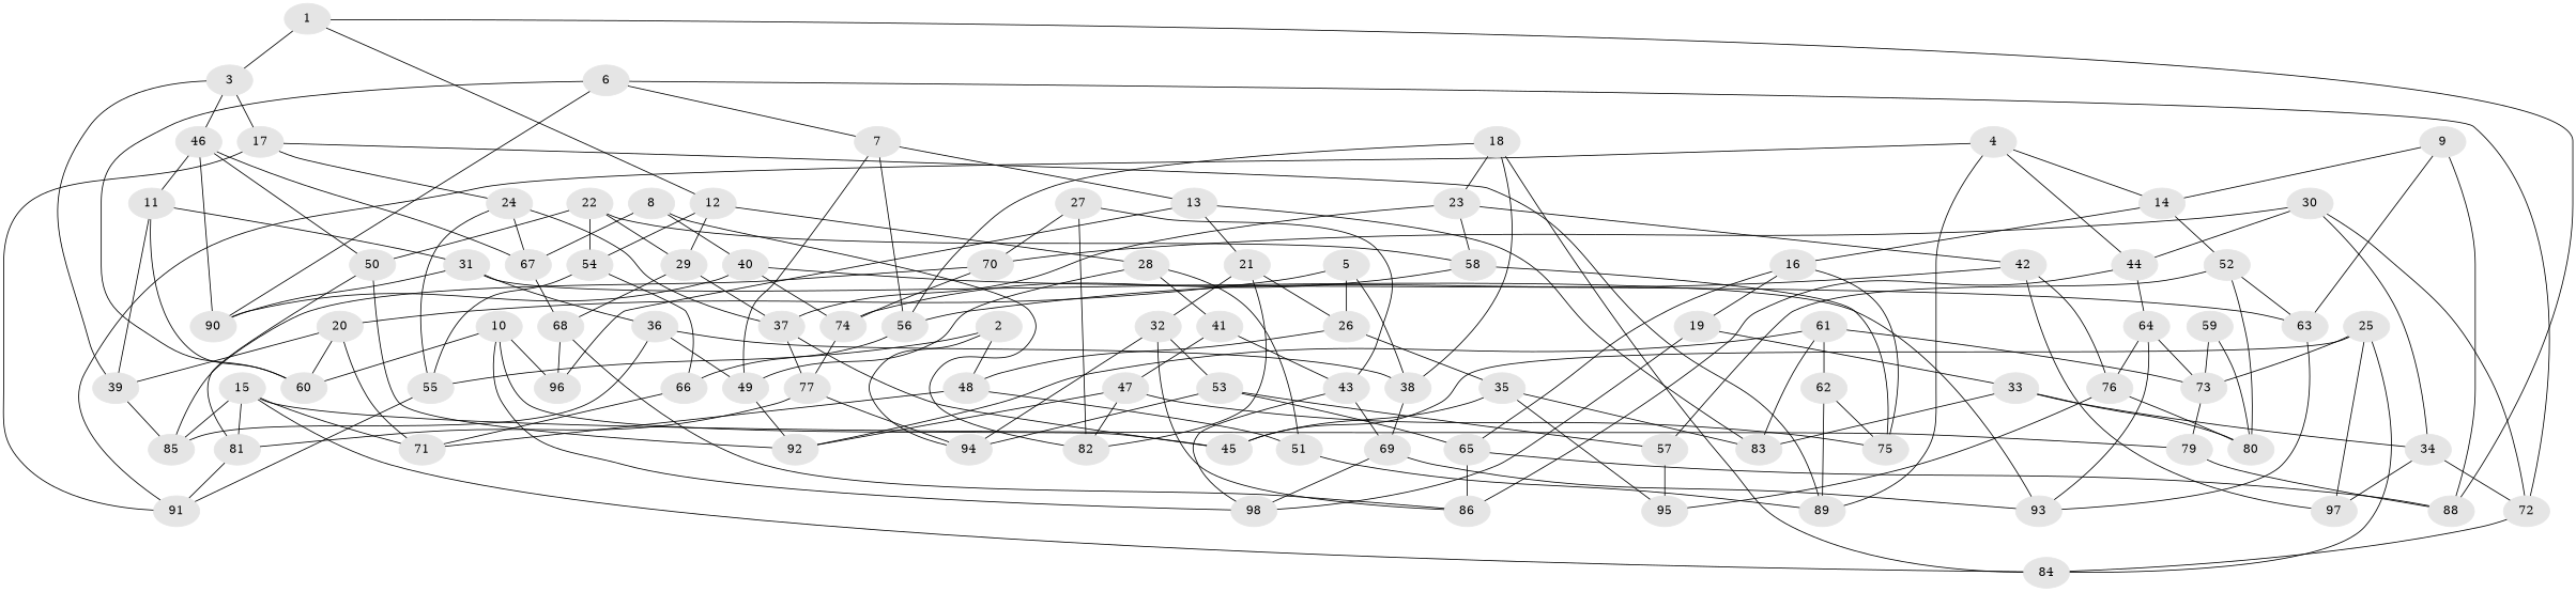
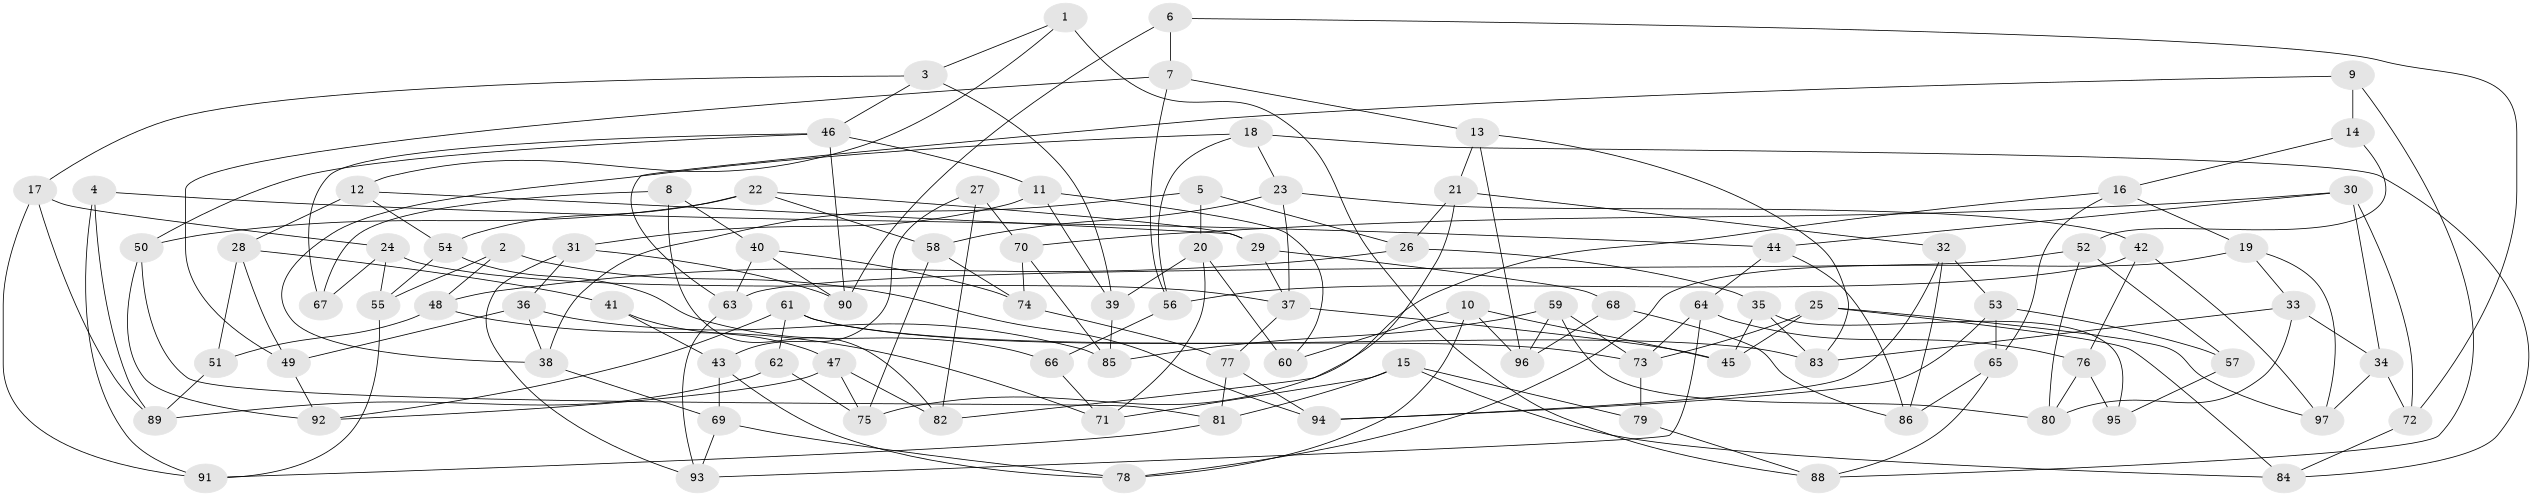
  graph {
    node [color=gray90 style=filled]
    1
    3
    12
    88
    17
    39
    46
    11
    60
    31
    28
    29
    54
    2
    48
    55
    94
    51
    71
    89
    91
    24
    85
    90
    67
    50
    4
    14
    44
    16
    52
    86
    64
    5
    20
    26
    38
    35
    69
    79
    6
    7
    72
    13
    49
    56
    84
    96
    21
    83
    92
    66
    8
    40
    82
    63
    74
    41
    43
    47
    68
    9
    57
    95
    93
    10
    45
-   78 [label=98]
+   78
    36
    37
    32
    19
    65
    75
    80
    15
    81
    33
    n79 [label=97]
    18
    23
    58
    42
    34
    53
    22
    77
    76
    25
    73
    27
    70
    62
    30
    59
    61
    1 -- 3
    1 -- 12
    1 -- 88
    3 -- 17
    3 -- 39
    3 -- 46
    12 -- 28
    12 -- 29
    12 -- 54
    17 -- 89
    17 -- 91
    17 -- 24
    39 -- 85
    46 -- 11
    46 -- 90
    46 -- 67
    46 -- 50
    11 -- 39
    11 -- 60
    11 -- 31
    31 -- 90
    31 -- 93
    31 -- 36
    28 -- 51
    28 -- 49
    28 -- 41
    29 -- 68
    29 -- 37
    54 -- 55
    54 -- 66
    2 -- 48
    2 -- 55
    2 -- 94
    48 -- 51
    48 -- 71
    55 -- 91
    51 -- 89
    24 -- 55
    24 -- 67
    24 -- 37
-   67 -- 68
    50 -- 92
    50 -- 81
    4 -- 89
    4 -- 91
-   4 -- 14
    4 -- 44
    14 -- 16
    14 -- 52
    44 -- 86
    44 -- 64
    16 -- 19
    16 -- 65
    16 -- 75
    52 -- 63
    52 -- 57
    52 -- 80
    64 -- 93
    64 -- 76
    64 -- 73
    5 -- 20
    5 -- 26
    5 -- 38
    20 -- 39
    20 -- 60
    20 -- 71
    26 -- 48
    26 -- 35
    38 -- 69
    35 -- 83
    35 -- 95
    35 -- 45
    69 -- 93
    69 -- 78
    79 -- 88
-   6 -- 60
    6 -- 90
    6 -- 7
    6 -- 72
    7 -- 13
    7 -- 49
    7 -- 56
    72 -- 84
    13 -- 96
    13 -- 21
    13 -- 83
    49 -- 92
    56 -- 66
    21 -- 26
    21 -- 82
    21 -- 32
    66 -- 71
    8 -- 67
    8 -- 40
    8 -- 82
    40 -- 90
    40 -- 63
    40 -- 74
    63 -- 93
    74 -- 77
    41 -- 43
    41 -- 47
    43 -- 69
    43 -- 78
    47 -- 92
    47 -- 82
    47 -- 75
    68 -- 86
    68 -- 96
    9 -- 88
    9 -- 14
    9 -- 63
    57 -- 95
    10 -- 60
    10 -- 96
    10 -- 45
    10 -- 78
    36 -- 85
    36 -- 38
    36 -- 49
    37 -- 45
    37 -- 77
    32 -- 94
    32 -- 86
    32 -- 53
    19 -- 78
    19 -- 33
+   19 -- n79
    65 -- 88
    65 -- 86
    15 -- 71
    15 -- 79
    15 -- 84
    15 -- 81
    81 -- 91
    33 -- 83
    33 -- 80
    33 -- 34
    18 -- 38
    18 -- 56
    18 -- 84
    18 -- 23
    23 -- 37
    23 -- 58
    23 -- 42
    58 -- 74
    58 -- 75
    42 -- 56
    42 -- n79
    42 -- 76
    34 -- 72
    34 -- n79
    53 -- 94
    53 -- 57
    53 -- 65
    22 -- 29
    22 -- 54
    22 -- 50
    22 -- 58
    77 -- 94
    77 -- 81
    76 -- 95
    76 -- 80
    25 -- 84
    25 -- 45
    25 -- n79
    25 -- 73
    73 -- 79
    27 -- 82
    27 -- 43
    27 -- 70
    70 -- 85
    70 -- 74
    62 -- 89
    62 -- 75
    30 -- 44
    30 -- 72
    30 -- 34
    30 -- 70
-   15 -- 85
+   59 -- 85
+   59 -- 96
    59 -- 80
    59 -- 73
    61 -- 83
    61 -- 92
    61 -- 73
    61 -- 62
  }
